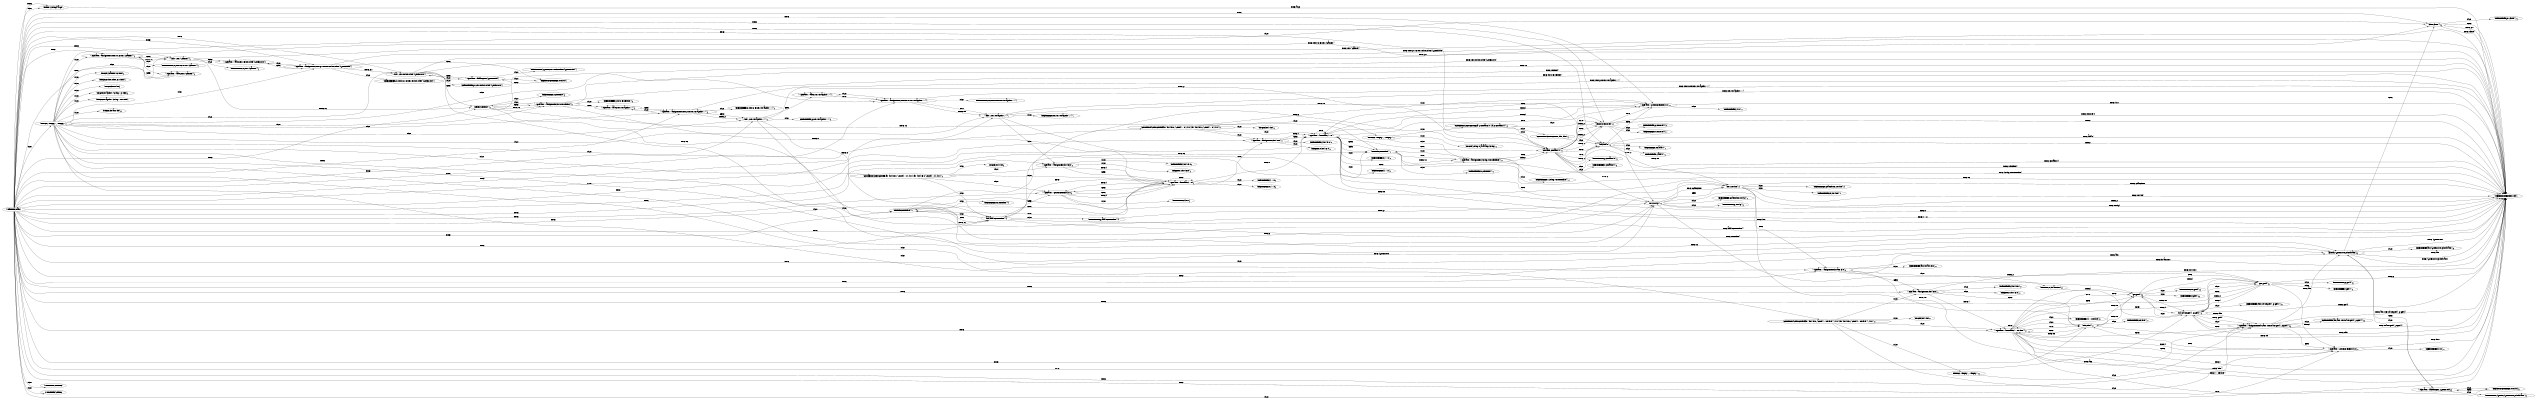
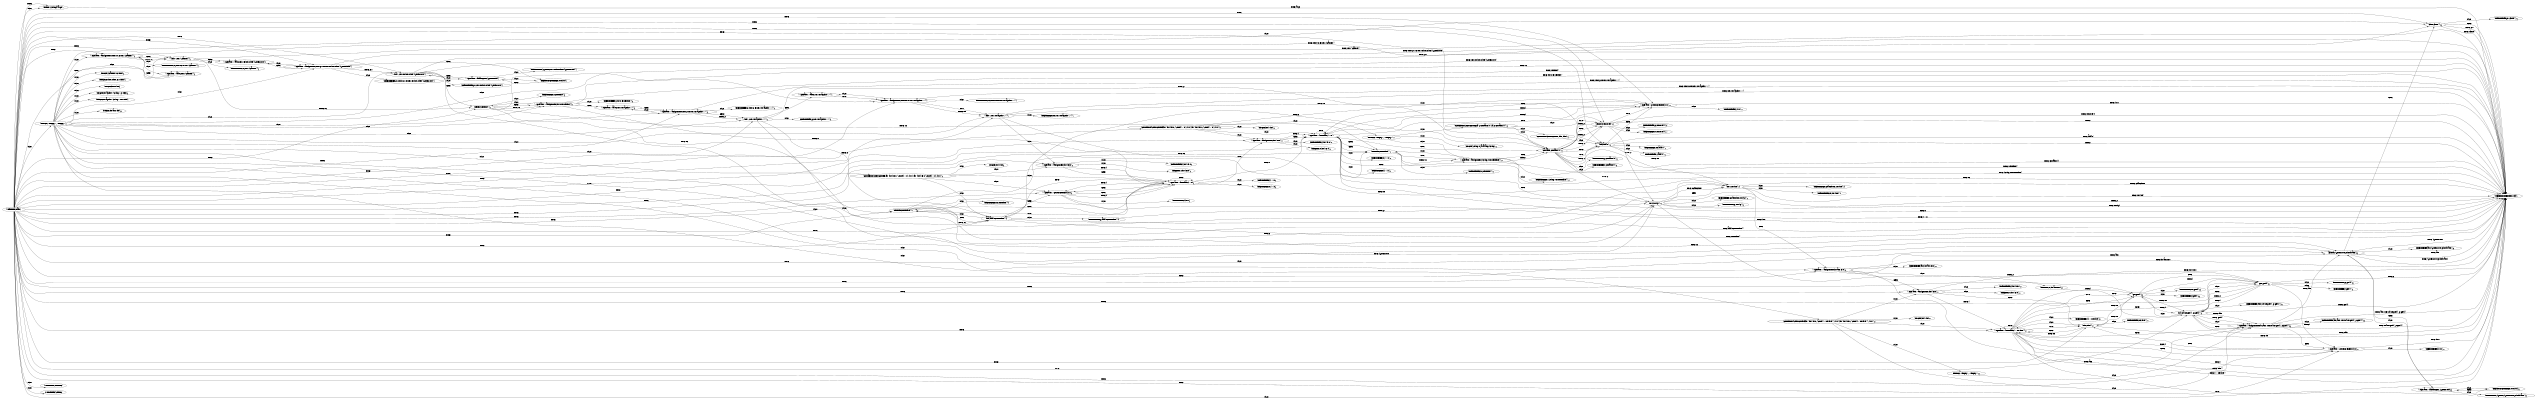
  digraph {
    rankdir=LR
    n1 [label=<(METHOD,main)<SUB>1</SUB>>]
    n2 [label=<(PARAM,String[] args)<SUB>1</SUB>>]
    n3 [label=<(BLOCK,&lt;empty&gt;,&lt;empty&gt;)<SUB>2</SUB>>]
    n4 [label=<(&lt;operator&gt;.assignment,ANY sc = new Scanner())<SUB>3</SUB>>]
    n5 [label=<(&lt;operator&gt;.alloc,new Scanner())<SUB>3</SUB>>]
    n6 [label=<(&lt;init&gt;,new Scanner())<SUB>3</SUB>>]
    n7 [label=<(&lt;operator&gt;.assignment,ANY pw = new PrintWriter(System.out))<SUB>4</SUB>>]
    n8 [label=<(&lt;init&gt;,new PrintWriter(System.out))<SUB>4</SUB>>]
    n9 [label=<(nextInt,nextInt())<SUB>5</SUB>>]
    n10 [label=<(&lt;operator&gt;.assignment,ANY p = new ArrayList&lt;&gt;())<SUB>6</SUB>>]
    n11 [label=<(&lt;init&gt;,new ArrayList&lt;&gt;())<SUB>6</SUB>>]
    n12 [label=<(&lt;operator&gt;.assignment,ANY ne = new ArrayList&lt;&gt;())<SUB>7</SUB>>]
    n13 [label=<(&lt;init&gt;,new ArrayList&lt;&gt;())<SUB>7</SUB>>]
    n14 [label=<(&lt;operator&gt;.assignment,int i = 0)<SUB>8</SUB>>]
    n15 [label=<(&lt;operator&gt;.lessThan,i &lt; n)<SUB>8</SUB>>]
    n16 [label=<(&lt;operator&gt;.postIncrement,i++)<SUB>8</SUB>>]
    n17 [label=<(add,add(sc.nextLine()))<SUB>9</SUB>>]
    n18 [label=<(nextLine,nextLine())<SUB>9</SUB>>]
    n19 [label=<(&lt;operator&gt;.assignment,int i = 0)<SUB>10</SUB>>]
    n20 [label=<(&lt;operator&gt;.lessThan,i &lt; n)<SUB>10</SUB>>]
    n21 [label=<(&lt;operator&gt;.postIncrement,i++)<SUB>10</SUB>>]
    n22 [label=<(nextLine,nextLine())<SUB>12</SUB>>]
    n23 [label=<(contains,contains(t))<SUB>13</SUB>>]
    n24 [label=<(remove,remove(t))<SUB>14</SUB>>]
    n25 [label=<(add,add(t))<SUB>16</SUB>>]
    n26 [label=<(sort,sort(p))<SUB>18</SUB>>]
    n27 [label=<(sort,sort(ne))<SUB>19</SUB>>]
    n28 [label=<(&lt;operator&gt;.assignment,int ans = 0)<SUB>20</SUB>>]
    n29 [label=<(&lt;operator&gt;.assignment,int i = 0)<SUB>21</SUB>>]
    n30 [label=<(&lt;operator&gt;.lessThan,i &lt; ne.size())<SUB>21</SUB>>]
    n31 [label=<(size,size())<SUB>21</SUB>>]
    n32 [label=<(&lt;operator&gt;.postIncrement,i++)<SUB>21</SUB>>]
    n33 [label=<(&lt;operator&gt;.assignmentPlus,ans += sol(ne.get(i), p.get(i)))<SUB>23</SUB>>]
    n34 [label=<(sol,sol(ne.get(i), p.get(i)))<SUB>23</SUB>>]
    n35 [label=<(get,get(i))<SUB>23</SUB>>]
    n36 [label=<(get,get(i))<SUB>23</SUB>>]
    n37 [label=<(println,System.out.println(ans))<SUB>25</SUB>>]
    n38 [label=<(close,close())<SUB>26</SUB>>]
    n39 [label=<(MODIFIER,PUBLIC)>]
    n40 [label=<(MODIFIER,STATIC)>]
    n41 [label=<(METHOD_RETURN,void)<SUB>1</SUB>>]
    n42 [label=<(LOCAL,Scanner sc: ANY)<SUB>3</SUB>>]
    n43 [label=<(LOCAL,PrintWriter pw: ANY)<SUB>4</SUB>>]
    n44 [label=<(LOCAL,int n: int)<SUB>5</SUB>>]
    n45 [label=<(&lt;operator&gt;.assignment,int n = nextInt())<SUB>5</SUB>>]
    n46 [label=<(LOCAL,ArrayList&lt;String&gt; p: ANY)<SUB>6</SUB>>]
    n47 [label=<(LOCAL,ArrayList&lt;String&gt; ne: ANY)<SUB>7</SUB>>]
    n48 [label=<(CONTROL_STRUCTURE,for (int i = 0; Some(i &lt; n); i++),for (int i = 0; Some(i &lt; n); i++))<SUB>8</SUB>>]
    n49 [label=<(CONTROL_STRUCTURE,for (int i = 0; Some(i &lt; n); i++),for (int i = 0; Some(i &lt; n); i++))<SUB>10</SUB>>]
    n50 [label=<(LOCAL,int ans: int)<SUB>20</SUB>>]
    n51 [label=<(CONTROL_STRUCTURE,for (int i = 0; Some(i &lt; ne.size()); i++),for (int i = 0; Some(i &lt; ne.size()); i++))<SUB>21</SUB>>]
    n52 [label=<(IDENTIFIER,sc,ANY sc = new Scanner())<SUB>3</SUB>>]
    n53 [label=<(IDENTIFIER,sc,new Scanner())<SUB>3</SUB>>]
    n54 [label=<(&lt;operator&gt;.alloc,new PrintWriter(System.out))<SUB>4</SUB>>]
    n55 [label=<(IDENTIFIER,pw,ANY pw = new PrintWriter(System.out))<SUB>4</SUB>>]
    n56 [label=<(FIELD_IDENTIFIER,out,out)<SUB>4</SUB>>]
    n57 [label=<(IDENTIFIER,pw,new PrintWriter(System.out))<SUB>4</SUB>>]
    n58 [label=<(&lt;operator&gt;.fieldAccess,System.out)<SUB>4</SUB>>]
    n59 [label=<(IDENTIFIER,sc,nextInt())<SUB>5</SUB>>]
    n60 [label=<(&lt;operator&gt;.alloc,new ArrayList&lt;&gt;())<SUB>6</SUB>>]
    n61 [label=<(IDENTIFIER,p,ANY p = new ArrayList&lt;&gt;())<SUB>6</SUB>>]
    n62 [label=<(IDENTIFIER,p,new ArrayList&lt;&gt;())<SUB>6</SUB>>]
    n63 [label=<(&lt;operator&gt;.alloc,new ArrayList&lt;&gt;())<SUB>7</SUB>>]
    n64 [label=<(IDENTIFIER,ne,ANY ne = new ArrayList&lt;&gt;())<SUB>7</SUB>>]
    n65 [label=<(IDENTIFIER,ne,new ArrayList&lt;&gt;())<SUB>7</SUB>>]
    n66 [label=<(IDENTIFIER,i,int i = 0)<SUB>8</SUB>>]
    n67 [label=<(LITERAL,0,int i = 0)<SUB>8</SUB>>]
    n68 [label=<(IDENTIFIER,i,i &lt; n)<SUB>8</SUB>>]
    n69 [label=<(IDENTIFIER,n,i &lt; n)<SUB>8</SUB>>]
    n70 [label=<(IDENTIFIER,i,i++)<SUB>8</SUB>>]
    n71 [label=<(IDENTIFIER,p,add(sc.nextLine()))<SUB>9</SUB>>]
    n72 [label=<(IDENTIFIER,sc,nextLine())<SUB>9</SUB>>]
    n73 [label=<(IDENTIFIER,i,int i = 0)<SUB>10</SUB>>]
    n74 [label=<(LITERAL,0,int i = 0)<SUB>10</SUB>>]
    n75 [label=<(IDENTIFIER,i,i &lt; n)<SUB>10</SUB>>]
    n76 [label=<(IDENTIFIER,n,i &lt; n)<SUB>10</SUB>>]
    n77 [label=<(&lt;operator&gt;.assignment,String t = nextLine())<SUB>12</SUB>>]
    n78 [label=<(IDENTIFIER,i,i++)<SUB>10</SUB>>]
    n79 [label=<(IDENTIFIER,sc,nextLine())<SUB>12</SUB>>]
    n80 [label=<(IDENTIFIER,p,contains(t))<SUB>13</SUB>>]
    n81 [label=<(IDENTIFIER,t,contains(t))<SUB>13</SUB>>]
    n82 [label=<(IDENTIFIER,p,remove(t))<SUB>54</SUB>>]
    n83 [label=<(IDENTIFIER,t,remove(t))<SUB>14</SUB>>]
    n84 [label=<(IDENTIFIER,ne,add(t))<SUB>16</SUB>>]
    n85 [label=<(IDENTIFIER,t,add(t))<SUB>16</SUB>>]
    n86 [label=<(IDENTIFIER,Collections,sort(p))<SUB>18</SUB>>]
    n87 [label=<(IDENTIFIER,p,sort(p))<SUB>18</SUB>>]
    n88 [label=<(IDENTIFIER,Collections,sort(ne))<SUB>19</SUB>>]
    n89 [label=<(IDENTIFIER,ne,sort(ne))<SUB>19</SUB>>]
    n90 [label=<(IDENTIFIER,ans,int ans = 0)<SUB>20</SUB>>]
    n91 [label=<(LITERAL,0,int ans = 0)<SUB>20</SUB>>]
    n92 [label=<(IDENTIFIER,i,int i = 0)<SUB>21</SUB>>]
    n93 [label=<(LITERAL,0,int i = 0)<SUB>21</SUB>>]
    n94 [label=<(IDENTIFIER,i,i &lt; ne.size())<SUB>21</SUB>>]
    n95 [label=<(FIELD_IDENTIFIER,out,out)<SUB>25</SUB>>]
    n96 [label=<(IDENTIFIER,ne,size())<SUB>21</SUB>>]
    n97 [label=<(IDENTIFIER,i,i++)<SUB>21</SUB>>]
    n98 [label=<(IDENTIFIER,ans,ans += sol(ne.get(i), p.get(i)))<SUB>23</SUB>>]
    n99 [label=<(IDENTIFIER,this,sol(ne.get(i), p.get(i)))<SUB>23</SUB>>]
    n100 [label=<(IDENTIFIER,ne,get(i))<SUB>23</SUB>>]
    n101 [label=<(IDENTIFIER,i,get(i))<SUB>23</SUB>>]
    n102 [label=<(IDENTIFIER,p,get(i))<SUB>23</SUB>>]
    n103 [label=<(IDENTIFIER,i,get(i))<SUB>23</SUB>>]
    n104 [label=<(&lt;operator&gt;.fieldAccess,System.out)<SUB>25</SUB>>]
    n105 [label=<(IDENTIFIER,ans,System.out.println(ans))<SUB>25</SUB>>]
    n106 [label=<(IDENTIFIER,pw,close())<SUB>26</SUB>>]
    n107 [label=<(IDENTIFIER,n,int n = nextInt())<SUB>5</SUB>>]
    n108 [label=<(LOCAL,int i: int)<SUB>8</SUB>>]
    n109 [label=<(LOCAL,int i: int)<SUB>10</SUB>>]
    n110 [label=<(BLOCK,&lt;empty&gt;,&lt;empty&gt;)<SUB>11</SUB>>]
    n111 [label=<(LOCAL,int i: int)<SUB>21</SUB>>]
    n112 [label=<(BLOCK,&lt;empty&gt;,&lt;empty&gt;)<SUB>22</SUB>>]
    n113 [label=<(IDENTIFIER,System,new PrintWriter(System.out))<SUB>4</SUB>>]
    n114 [label=<(LOCAL,String t: java.lang.String)<SUB>12</SUB>>]
    n115 [label=<(CONTROL_STRUCTURE,if (p.contains(t)),if (p.contains(t)))<SUB>13</SUB>>]
    n116 [label=<(IDENTIFIER,t,String t = nextLine())<SUB>12</SUB>>]
    n117 [label=<(CONTROL_STRUCTURE,else,else)<SUB>16</SUB>>]
    n118 [label=<(IDENTIFIER,System,System.out.println(ans))<SUB>28</SUB>>]
    n1 -> n2 [label="AST: "]
    n1 -> n2 [label="DDG: "]
    n1 -> n3 [label="AST: "]
    n1 -> n4 [label="DDG: "]
    n1 -> n5 [label="CFG: "]
    n1 -> n6 [label="DDG: "]
    n1 -> n7 [label="DDG: "]
    n1 -> n8 [label="DDG: "]
    n1 -> n9 [label="DDG: "]
    n1 -> n10 [label="DDG: "]
    n1 -> n11 [label="DDG: "]
    n1 -> n12 [label="DDG: "]
    n1 -> n13 [label="DDG: "]
    n1 -> n14 [label="DDG: "]
    n1 -> n15 [label="DDG: "]
    n1 -> n16 [label="DDG: "]
    n1 -> n17 [label="DDG: "]
    n1 -> n18 [label="DDG: "]
    n1 -> n19 [label="DDG: "]
    n1 -> n20 [label="DDG: "]
    n1 -> n21 [label="DDG: "]
    n1 -> n22 [label="DDG: "]
    n1 -> n23 [label="DDG: "]
    n1 -> n24 [label="DDG: "]
    n1 -> n25 [label="DDG: "]
    n1 -> n26 [label="DDG: "]
    n1 -> n27 [label="DDG: "]
    n1 -> n28 [label="DDG: "]
    n1 -> n29 [label="DDG: "]
    n1 -> n30 [label="DDG: "]
    n1 -> n31 [label="DDG: "]
    n1 -> n32 [label="DDG: "]
    n1 -> n33 [label="DDG: "]
    n1 -> n34 [label="DDG: "]
    n1 -> n35 [label="DDG: "]
    n1 -> n36 [label="DDG: "]
    n1 -> n37 [label="DDG: "]
    n1 -> n38 [label="DDG: "]
    n1 -> n39 [label="AST: "]
    n1 -> n40 [label="AST: "]
    n1 -> n41 [label="AST: "]
    n2 -> n41 [label="DDG: args"]
    n3 -> n4 [label="AST: "]
    n3 -> n6 [label="AST: "]
    n3 -> n7 [label="AST: "]
    n3 -> n8 [label="AST: "]
    n3 -> n10 [label="AST: "]
    n3 -> n11 [label="AST: "]
    n3 -> n12 [label="AST: "]
    n3 -> n13 [label="AST: "]
    n3 -> n26 [label="AST: "]
    n3 -> n27 [label="AST: "]
    n3 -> n28 [label="AST: "]
    n3 -> n37 [label="AST: "]
    n3 -> n38 [label="AST: "]
    n3 -> n42 [label="AST: "]
    n3 -> n43 [label="AST: "]
    n3 -> n44 [label="AST: "]
    n3 -> n45 [label="AST: "]
    n3 -> n46 [label="AST: "]
    n3 -> n47 [label="AST: "]
    n3 -> n48 [label="AST: "]
    n3 -> n49 [label="AST: "]
    n3 -> n50 [label="AST: "]
    n3 -> n51 [label="AST: "]
    n4 -> n5 [label="AST: "]
    n4 -> n6 [label="CFG: "]
    n4 -> n6 [label="DDG: sc"]
    n4 -> n41 [label="DDG: ANY sc = new Scanner()"]
    n4 -> n52 [label="AST: "]
    n5 -> n4 [label="CFG: "]
    n6 -> n9 [label="DDG: sc"]
    n6 -> n41 [label="DDG: new Scanner()"]
    n6 -> n53 [label="AST: "]
    n6 -> n54 [label="CFG: "]
    n7 -> n8 [label="DDG: pw"]
    n7 -> n41 [label="DDG: ANY pw = new PrintWriter(System.out)"]
    n7 -> n54 [label="AST: "]
    n7 -> n55 [label="AST: "]
    n7 -> n56 [label="CFG: "]
    n8 -> n9 [label="CFG: "]
    n8 -> n37 [label="DDG: System.out"]
    n8 -> n38 [label="DDG: pw"]
    n8 -> n41 [label="DDG: new PrintWriter(System.out)"]
    n8 -> n57 [label="AST: "]
    n8 -> n58 [label="AST: "]
    n9 -> n18 [label="DDG: sc"]
    n9 -> n22 [label="DDG: sc"]
    n9 -> n41 [label="DDG: sc"]
    n9 -> n45 [label="CFG: "]
    n9 -> n45 [label="DDG: sc"]
    n9 -> n59 [label="AST: "]
    n10 -> n11 [label="CFG: "]
    n10 -> n11 [label="DDG: p"]
    n10 -> n41 [label="DDG: ANY p = new ArrayList&lt;&gt;()"]
    n10 -> n60 [label="AST: "]
    n10 -> n61 [label="AST: "]
    n11 -> n17 [label="DDG: p"]
    n11 -> n23 [label="DDG: p"]
    n11 -> n26 [label="DDG: p"]
    n11 -> n62 [label="AST: "]
    n11 -> n63 [label="CFG: "]
    n12 -> n13 [label="CFG: "]
    n12 -> n13 [label="DDG: ne"]
    n12 -> n41 [label="DDG: ANY ne = new ArrayList&lt;&gt;()"]
    n12 -> n63 [label="AST: "]
    n12 -> n64 [label="AST: "]
    n13 -> n14 [label="CFG: "]
    n13 -> n25 [label="DDG: ne"]
    n13 -> n27 [label="DDG: ne"]
    n13 -> n41 [label="DDG: new ArrayList&lt;&gt;()"]
    n13 -> n65 [label="AST: "]
    n14 -> n15 [label="CFG: "]
    n14 -> n15 [label="DDG: i"]
    n14 -> n66 [label="AST: "]
    n14 -> n67 [label="AST: "]
    n15 -> n15 [label="CDG: "]
    n15 -> n16 [label="DDG: i"]
    n15 -> n16 [label="CDG: "]
    n15 -> n17 [label="CDG: "]
    n15 -> n18 [label="CFG: "]
    n15 -> n18 [label="CDG: "]
    n15 -> n19 [label="CFG: "]
    n15 -> n20 [label="DDG: n"]
    n15 -> n68 [label="AST: "]
    n15 -> n69 [label="AST: "]
    n16 -> n15 [label="CFG: "]
    n16 -> n15 [label="DDG: i"]
    n16 -> n41 [label="DDG: i++"]
    n16 -> n70 [label="AST: "]
    n17 -> n16 [label="CFG: "]
    n17 -> n18 [label="AST: "]
    n17 -> n23 [label="DDG: p"]
    n17 -> n41 [label="DDG: nextLine()"]
    n17 -> n41 [label="DDG: add(sc.nextLine())"]
    n17 -> n71 [label="AST: "]
    n18 -> n17 [label="CFG: "]
    n18 -> n17 [label="DDG: sc"]
    n18 -> n22 [label="DDG: sc"]
    n18 -> n41 [label="DDG: sc"]
    n18 -> n72 [label="AST: "]
    n19 -> n20 [label="CFG: "]
    n19 -> n20 [label="DDG: i"]
    n19 -> n73 [label="AST: "]
    n19 -> n74 [label="AST: "]
    n20 -> n20 [label="CDG: "]
    n20 -> n21 [label="DDG: i"]
    n20 -> n21 [label="CDG: "]
    n20 -> n22 [label="CFG: "]
    n20 -> n22 [label="CDG: "]
    n20 -> n23 [label="CDG: "]
    n20 -> n26 [label="CFG: "]
    n20 -> n41 [label="DDG: n"]
    n20 -> n41 [label="DDG: i &lt; n"]
    n20 -> n75 [label="AST: "]
    n20 -> n76 [label="AST: "]
    n20 -> n77 [label="CDG: "]
    n21 -> n20 [label="CFG: "]
    n21 -> n20 [label="DDG: i"]
    n21 -> n41 [label="DDG: i++"]
    n21 -> n78 [label="AST: "]
    n22 -> n41 [label="DDG: sc"]
    n22 -> n77 [label="CFG: "]
    n22 -> n77 [label="DDG: sc"]
    n22 -> n79 [label="AST: "]
    n23 -> n24 [label="CFG: "]
    n23 -> n24 [label="DDG: p"]
    n23 -> n24 [label="DDG: t"]
    n23 -> n24 [label="CDG: "]
    n23 -> n25 [label="CFG: "]
    n23 -> n25 [label="DDG: t"]
    n23 -> n25 [label="CDG: "]
    n23 -> n26 [label="DDG: p"]
    n23 -> n41 [label="DDG: contains(t)"]
    n23 -> n80 [label="AST: "]
    n23 -> n81 [label="AST: "]
    n24 -> n21 [label="CFG: "]
    n24 -> n23 [label="DDG: p"]
    n24 -> n26 [label="DDG: p"]
    n24 -> n41 [label="DDG: t"]
    n24 -> n41 [label="DDG: remove(t)"]
    n24 -> n82 [label="AST: "]
    n24 -> n83 [label="AST: "]
    n25 -> n21 [label="CFG: "]
    n25 -> n27 [label="DDG: ne"]
    n25 -> n41 [label="DDG: t"]
    n25 -> n41 [label="DDG: add(t)"]
    n25 -> n84 [label="AST: "]
    n25 -> n85 [label="AST: "]
    n26 -> n27 [label="CFG: "]
    n26 -> n27 [label="DDG: Collections"]
    n26 -> n36 [label="DDG: p"]
    n26 -> n41 [label="DDG: p"]
    n26 -> n41 [label="DDG: sort(p)"]
    n26 -> n86 [label="AST: "]
    n26 -> n87 [label="AST: "]
    n27 -> n28 [label="CFG: "]
-   n27 -> n31 [label="DDG: ne"]
    n27 -> n41 [label="DDG: Collections"]
    n27 -> n41 [label="DDG: sort(ne)"]
    n27 -> n88 [label="AST: "]
    n27 -> n89 [label="AST: "]
    n28 -> n29 [label="CFG: "]
    n28 -> n33 [label="DDG: ans"]
    n28 -> n37 [label="DDG: ans"]
    n28 -> n41 [label="DDG: int ans = 0"]
    n28 -> n90 [label="AST: "]
    n28 -> n91 [label="AST: "]
    n29 -> n30 [label="DDG: i"]
    n29 -> n31 [label="CFG: "]
    n29 -> n41 [label="DDG: int i = 0"]
    n29 -> n92 [label="AST: "]
    n29 -> n93 [label="AST: "]
    n30 -> n30 [label="CDG: "]
    n30 -> n31 [label="AST: "]
    n30 -> n31 [label="CDG: "]
    n30 -> n32 [label="CDG: "]
    n30 -> n33 [label="CDG: "]
    n30 -> n35 [label="CFG: "]
    n30 -> n35 [label="DDG: i"]
    n30 -> n35 [label="CDG: "]
    n30 -> n36 [label="CDG: "]
    n30 -> n41 [label="DDG: i"]
    n30 -> n41 [label="DDG: size()"]
    n30 -> n41 [label="DDG: i &lt; ne.size()"]
    n30 -> n94 [label="AST: "]
    n30 -> n95 [label="CFG: "]
    n31 -> n30 [label="CFG: "]
    n31 -> n30 [label="DDG: ne"]
    n31 -> n35 [label="DDG: ne"]
    n31 -> n41 [label="DDG: ne"]
    n31 -> n96 [label="AST: "]
    n32 -> n30 [label="DDG: i"]
    n32 -> n31 [label="CFG: "]
    n32 -> n41 [label="DDG: i++"]
    n32 -> n97 [label="AST: "]
    n33 -> n32 [label="CFG: "]
    n33 -> n34 [label="AST: "]
    n33 -> n37 [label="DDG: ans"]
    n33 -> n41 [label="DDG: sol(ne.get(i), p.get(i))"]
    n33 -> n41 [label="DDG: ans += sol(ne.get(i), p.get(i))"]
    n33 -> n98 [label="AST: "]
    n34 -> n33 [label="CFG: "]
    n34 -> n33 [label="DDG: this"]
    n34 -> n33 [label="DDG: get(i)"]
    n34 -> n35 [label="AST: "]
    n34 -> n36 [label="AST: "]
    n34 -> n41 [label="DDG: get(i)"]
    n34 -> n41 [label="DDG: this"]
    n34 -> n99 [label="AST: "]
    n35 -> n31 [label="DDG: ne"]
    n35 -> n34 [label="DDG: ne"]
    n35 -> n34 [label="DDG: i"]
    n35 -> n36 [label="CFG: "]
    n35 -> n36 [label="DDG: i"]
    n35 -> n100 [label="AST: "]
    n35 -> n101 [label="AST: "]
    n36 -> n32 [label="DDG: i"]
    n36 -> n34 [label="CFG: "]
    n36 -> n34 [label="DDG: p"]
    n36 -> n34 [label="DDG: i"]
    n36 -> n41 [label="DDG: p"]
    n36 -> n102 [label="AST: "]
    n36 -> n103 [label="AST: "]
    n37 -> n38 [label="CFG: "]
    n37 -> n41 [label="DDG: System.out"]
    n37 -> n41 [label="DDG: ans"]
    n37 -> n41 [label="DDG: System.out.println(ans)"]
    n37 -> n104 [label="AST: "]
    n37 -> n105 [label="AST: "]
    n38 -> n41 [label="CFG: "]
    n38 -> n41 [label="DDG: pw"]
    n38 -> n41 [label="DDG: close()"]
    n38 -> n106 [label="AST: "]
    n45 -> n9 [label="AST: "]
    n45 -> n15 [label="DDG: n"]
    n45 -> n41 [label="DDG: nextInt()"]
    n45 -> n41 [label="DDG: int n = nextInt()"]
    n45 -> n60 [label="CFG: "]
    n45 -> n107 [label="AST: "]
    n48 -> n14 [label="AST: "]
    n48 -> n15 [label="AST: "]
    n48 -> n16 [label="AST: "]
    n48 -> n17 [label="AST: "]
    n48 -> n108 [label="AST: "]
    n49 -> n19 [label="AST: "]
    n49 -> n20 [label="AST: "]
    n49 -> n21 [label="AST: "]
    n49 -> n109 [label="AST: "]
    n49 -> n110 [label="AST: "]
    n51 -> n29 [label="AST: "]
    n51 -> n30 [label="AST: "]
    n51 -> n32 [label="AST: "]
    n51 -> n111 [label="AST: "]
    n51 -> n112 [label="AST: "]
    n54 -> n7 [label="CFG: "]
    n56 -> n58 [label="CFG: "]
    n58 -> n8 [label="CFG: "]
    n58 -> n56 [label="AST: "]
    n58 -> n113 [label="AST: "]
    n60 -> n10 [label="CFG: "]
    n63 -> n12 [label="CFG: "]
    n71 -> n26 [label="DDG: p"]
    n77 -> n22 [label="AST: "]
    n77 -> n23 [label="CFG: "]
    n77 -> n23 [label="DDG: t"]
    n77 -> n41 [label="DDG: nextLine()"]
    n77 -> n41 [label="DDG: String t = nextLine()"]
    n77 -> n116 [label="AST: "]
    n91 -> n34 [label="CDG: "]
    n95 -> n104 [label="CFG: "]
    n104 -> n37 [label="CFG: "]
    n104 -> n95 [label="AST: "]
    n104 -> n118 [label="AST: "]
    n110 -> n77 [label="AST: "]
    n110 -> n114 [label="AST: "]
    n110 -> n115 [label="AST: "]
    n112 -> n33 [label="AST: "]
    n115 -> n23 [label="AST: "]
    n115 -> n24 [label="AST: "]
    n115 -> n117 [label="AST: "]
    n117 -> n25 [label="AST: "]
  }
